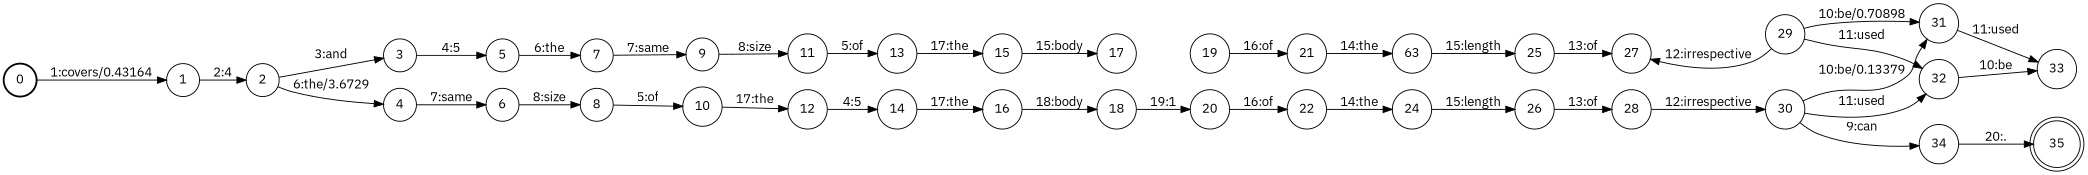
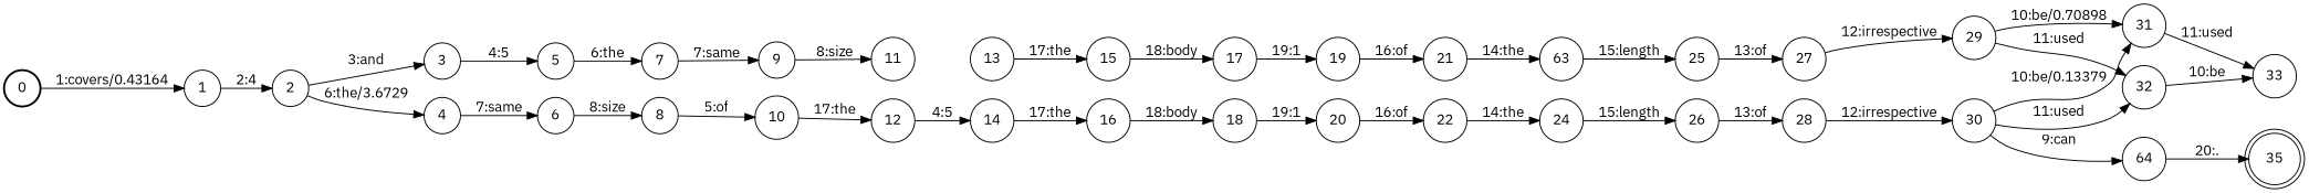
  digraph {
    fontname="IBM Plex Sans"
    nodesep=0.25
    rankdir=LR
    ranksep=0.4
    node [fontname="IBM Plex Sans" fontsize=14 shape=circle style=solid]
    edge [fontname="IBM Plex Sans" fontsize=14]
    n1 [label=0 style=bold]
    n2 [label=1]
    n3 [label=2]
    n4 [label=3]
    n5 [label=4]
    n6 [label=5]
    n7 [label=6]
    n8 [label=7]
    n9 [label=8]
    n10 [label=9]
    n11 [label=10]
    n12 [label=11]
    n13 [label=12]
    n14 [label=13]
    n15 [label=14]
    n16 [label=15]
    n17 [label=16]
    n18 [label=17]
    n19 [label=18]
    n20 [label=19]
    n21 [label=20]
    n22 [label=21]
    n23 [label=22]
    n24 [label=63]
    n25 [label=24]
    n26 [label=25]
    n27 [label=26]
    n28 [label=27]
    n29 [label=28]
    n30 [label=29]
    n31 [label=30]
    n32 [label=31]
    n33 [label=32]
-   n34 [label=34]
+   n34 [label=64]
    n35 [label=33]
    n36 [label=35 shape=doublecircle]
    n1 -> n2 [label="1:covers/0.43164"]
    n2 -> n3 [label="2:4"]
    n3 -> n4 [label="3:and"]
    n3 -> n5 [label="6:the/3.6729"]
    n4 -> n6 [label="4:5"]
    n5 -> n7 [label="7:same"]
    n6 -> n8 [label="6:the"]
    n7 -> n9 [label="8:size"]
    n8 -> n10 [label="7:same"]
    n9 -> n11 [label="5:of"]
    n10 -> n12 [label="8:size"]
    n11 -> n13 [label="17:the"]
-   n12 -> n14 [label="5:of"]
    n13 -> n15 [label="4:5"]
    n14 -> n16 [label="17:the"]
    n15 -> n17 [label="17:the"]
-   n16 -> n18 [label="15:body"]
+   n16 -> n18 [label="18:body"]
    n17 -> n19 [label="18:body"]
+   n18 -> n20 [label="19:1"]
    n19 -> n21 [label="19:1"]
    n20 -> n22 [label="16:of"]
    n21 -> n23 [label="16:of"]
    n22 -> n24 [label="14:the"]
    n23 -> n25 [label="14:the"]
    n24 -> n26 [label="15:length"]
    n25 -> n27 [label="15:length"]
    n26 -> n28 [label="13:of"]
    n27 -> n29 [label="13:of"]
-   n30 -> n28 [label="12:irrespective"]
+   n28 -> n30 [label="12:irrespective"]
    n29 -> n31 [label="12:irrespective"]
    n30 -> n32 [label="10:be/0.70898"]
    n30 -> n33 [label="11:used"]
    n31 -> n32 [label="10:be/0.13379"]
    n31 -> n33 [label="11:used"]
    n31 -> n34 [label="9:can"]
    n32 -> n35 [label="11:used"]
    n33 -> n35 [label="10:be"]
    n34 -> n36 [label="20:."]
  }
